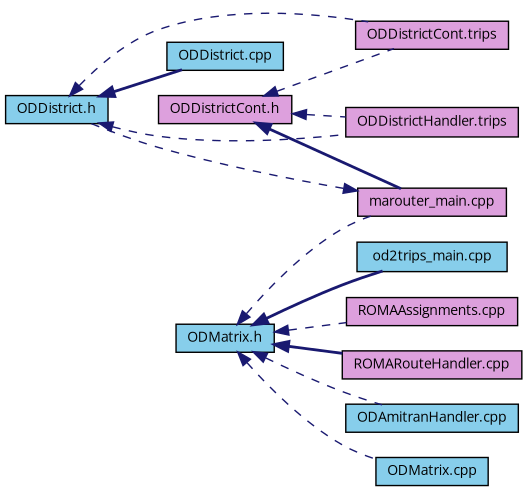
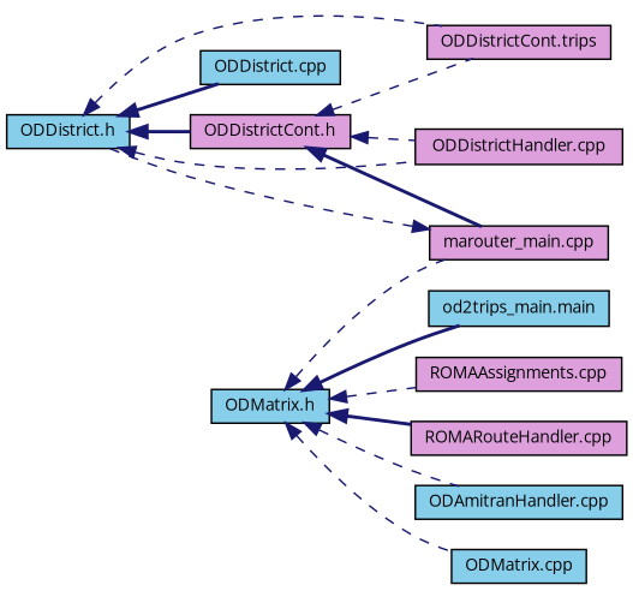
  digraph {
    fontname="Open Sans"
    rankdir=LR
    node [color=black fillcolor=skyblue fontname="Open Sans" fontsize=10 shape=record style=filled]
    edge [color=midnightblue dir=back fontname="Open Sans" fontsize=10 labelfontname=Helvetica labelfontsize=10 style=dashed]
    n1 [fontcolor=black height=0.2 label="ODDistrict.h" width=0.4]
    n2 [fillcolor=plum height=0.2 label="ODDistrictCont.h" width=0.4]
    n3 [fillcolor=plum height=0.2 label="ODDistrictCont.trips" width=0.4]
-   n4 [fillcolor=plum height=0.2 label="ODDistrictHandler.trips" width=0.4]
+   n4 [fillcolor=plum height=0.2 label="ODDistrictHandler.cpp" width=0.4]
    n5 [height=0.2 label="ODDistrict.cpp" width=0.4]
    n6 [fillcolor=plum height=0.2 label="marouter_main.cpp" width=0.4]
    n7 [height=0.2 label="ODMatrix.h" width=0.4]
-   n8 [height=0.2 label="od2trips_main.cpp" width=0.4]
+   n8 [height=0.2 label="od2trips_main.main" width=0.4]
    n9 [fillcolor=plum height=0.2 label="ROMAAssignments.cpp" width=0.4]
    n10 [fillcolor=plum height=0.2 label="ROMARouteHandler.cpp" width=0.4]
    n11 [height=0.2 label="ODAmitranHandler.cpp" width=0.4]
    n12 [height=0.2 label="ODMatrix.cpp" width=0.4]
+   n1 -> n2 [style=bold]
    n1 -> n3
    n1 -> n4
    n1 -> n5 [style=bold]
    n2 -> n3
    n2 -> n4
    n2 -> n6 [style=bold]
    n6 -> n1
    n7 -> n6
    n7 -> n8 [style=bold]
    n7 -> n9
    n7 -> n10 [style=bold]
    n7 -> n11
    n7 -> n12
  }
